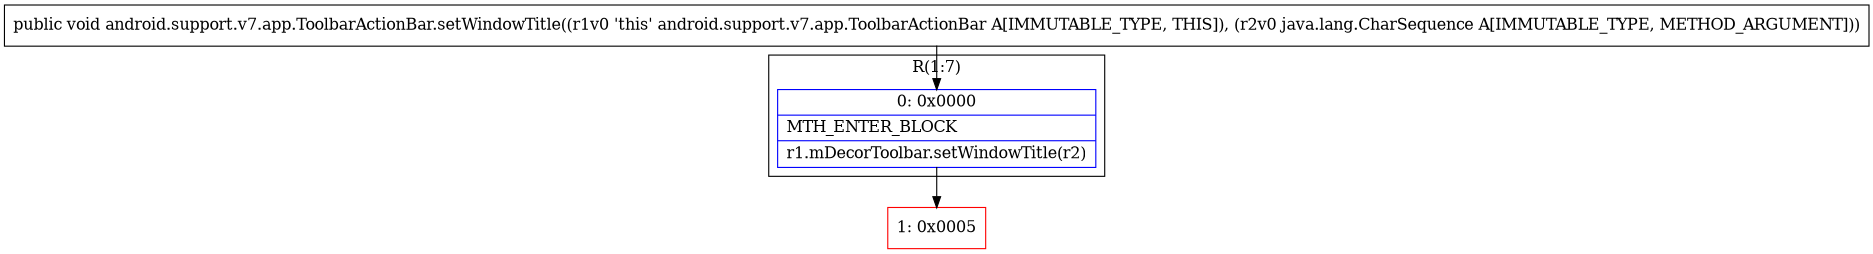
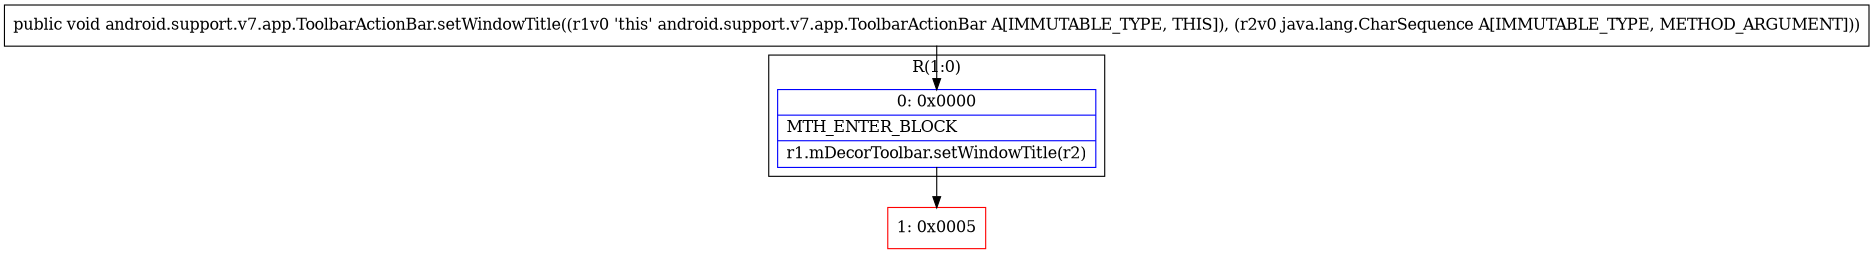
  digraph {
    node [shape=record]
    n1 [color=blue label="{0\:\ 0x0000|MTH_ENTER_BLOCK\l|r1.mDecorToolbar.setWindowTitle(r2)\l}"]
    n2 [color=red label="{1\:\ 0x0005}"]
    n3 [label="{public void android.support.v7.app.ToolbarActionBar.setWindowTitle((r1v0 'this' android.support.v7.app.ToolbarActionBar A[IMMUTABLE_TYPE, THIS]), (r2v0 java.lang.CharSequence A[IMMUTABLE_TYPE, METHOD_ARGUMENT])) }"]
    subgraph cluster_1 {
-     label="R(1:7)"
+     label="R(1:0)"
      n1
    }
    n1 -> n2
    n3 -> n1
  }
